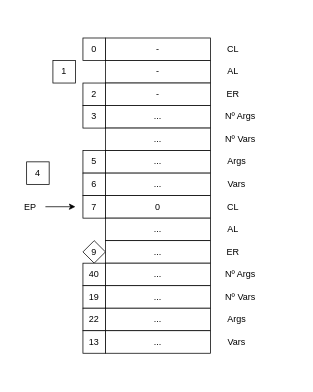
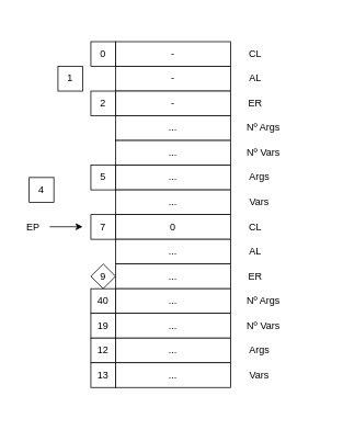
  <mxCell id="0" />
  <mxCell id="1" parent="0" />
  <mxCell id="2" value="" style="rounded=0;whiteSpace=wrap;html=1;strokeColor=none;" vertex="1" parent="1"><mxGeometry x="25" y="20" width="370" height="480" as="geometry" /></mxCell>
  <mxCell id="3" value="-" style="rounded=0;whiteSpace=wrap;html=1;" parent="1" vertex="1"><mxGeometry x="140" y="50" width="140" height="30" as="geometry" /></mxCell>
  <mxCell id="4" value="0" style="rounded=0;whiteSpace=wrap;html=1;" parent="1" vertex="1"><mxGeometry x="110" y="50" width="30" height="30" as="geometry" /></mxCell>
  <mxCell id="5" value="1" style="rounded=0;whiteSpace=wrap;html=1;" parent="1" vertex="1"><mxGeometry x="70" y="80" width="30" height="30" as="geometry" /></mxCell>
  <mxCell id="6" value="2" style="rounded=0;whiteSpace=wrap;html=1;" parent="1" vertex="1"><mxGeometry x="110" y="110" width="30" height="30" as="geometry" /></mxCell>
- <mxCell id="7" value="3" style="rounded=0;whiteSpace=wrap;html=1;" parent="1" vertex="1"><mxGeometry x="110" y="140" width="30" height="30" as="geometry" /></mxCell>
  <mxCell id="8" value="4" style="rounded=0;whiteSpace=wrap;html=1;" parent="1" vertex="1"><mxGeometry x="35" y="215" width="30" height="30" as="geometry" /></mxCell>
  <mxCell id="9" value="5" style="rounded=0;whiteSpace=wrap;html=1;" parent="1" vertex="1"><mxGeometry x="110" y="200" width="30" height="30" as="geometry" /></mxCell>
- <mxCell id="10" value="6" style="rounded=0;whiteSpace=wrap;html=1;" parent="1" vertex="1"><mxGeometry x="110" y="230" width="30" height="30" as="geometry" /></mxCell>
  <mxCell id="11" value="7" style="rounded=0;whiteSpace=wrap;html=1;" parent="1" vertex="1"><mxGeometry x="110" y="260" width="30" height="30" as="geometry" /></mxCell>
  <mxCell id="12" value="9" style="rhombus;whiteSpace=wrap;html=1;" parent="1" vertex="1"><mxGeometry x="110" y="320" width="30" height="30" as="geometry" /></mxCell>
  <mxCell id="13" value="40" style="rounded=0;whiteSpace=wrap;html=1;" parent="1" vertex="1"><mxGeometry x="110" y="350" width="30" height="30" as="geometry" /></mxCell>
  <mxCell id="14" value="19" style="rounded=0;whiteSpace=wrap;html=1;" parent="1" vertex="1"><mxGeometry x="110" y="380" width="30" height="30" as="geometry" /></mxCell>
  <mxCell id="15" value="-" style="rounded=0;whiteSpace=wrap;html=1;" parent="1" vertex="1"><mxGeometry x="140" y="80" width="140" height="30" as="geometry" /></mxCell>
  <mxCell id="16" value="-" style="rounded=0;whiteSpace=wrap;html=1;" parent="1" vertex="1"><mxGeometry x="140" y="110" width="140" height="30" as="geometry" /></mxCell>
  <mxCell id="17" value="..." style="rounded=0;whiteSpace=wrap;html=1;" parent="1" vertex="1"><mxGeometry x="140" y="140" width="140" height="30" as="geometry" /></mxCell>
  <mxCell id="18" value="..." style="rounded=0;whiteSpace=wrap;html=1;" parent="1" vertex="1"><mxGeometry x="140" y="170" width="140" height="30" as="geometry" /></mxCell>
  <mxCell id="19" value="..." style="rounded=0;whiteSpace=wrap;html=1;" parent="1" vertex="1"><mxGeometry x="140" y="200" width="140" height="30" as="geometry" /></mxCell>
  <mxCell id="20" value="..." style="rounded=0;whiteSpace=wrap;html=1;" parent="1" vertex="1"><mxGeometry x="140" y="230" width="140" height="30" as="geometry" /></mxCell>
  <mxCell id="21" value="&lt;span&gt;0&lt;/span&gt;" style="rounded=0;whiteSpace=wrap;html=1;" parent="1" vertex="1"><mxGeometry x="140" y="260" width="140" height="30" as="geometry" /></mxCell>
  <mxCell id="22" value="..." style="rounded=0;whiteSpace=wrap;html=1;" parent="1" vertex="1"><mxGeometry x="140" y="290" width="140" height="30" as="geometry" /></mxCell>
  <mxCell id="23" value="..." style="rounded=0;whiteSpace=wrap;html=1;" parent="1" vertex="1"><mxGeometry x="140" y="320" width="140" height="30" as="geometry" /></mxCell>
  <mxCell id="24" value="..." style="rounded=0;whiteSpace=wrap;html=1;" parent="1" vertex="1"><mxGeometry x="140" y="350" width="140" height="30" as="geometry" /></mxCell>
  <mxCell id="25" value="..." style="rounded=0;whiteSpace=wrap;html=1;" parent="1" vertex="1"><mxGeometry x="140" y="380" width="140" height="30" as="geometry" /></mxCell>
  <mxCell id="26" value="CL" style="text;html=1;strokeColor=none;fillColor=none;align=center;verticalAlign=middle;whiteSpace=wrap;rounded=0;" parent="1" vertex="1"><mxGeometry x="290" y="55" width="40" height="20" as="geometry" /></mxCell>
  <mxCell id="27" value="AL" style="text;html=1;strokeColor=none;fillColor=none;align=center;verticalAlign=middle;whiteSpace=wrap;rounded=0;" parent="1" vertex="1"><mxGeometry x="290" y="85" width="40" height="20" as="geometry" /></mxCell>
  <mxCell id="28" value="ER" style="text;html=1;strokeColor=none;fillColor=none;align=center;verticalAlign=middle;whiteSpace=wrap;rounded=0;" parent="1" vertex="1"><mxGeometry x="290" y="115" width="40" height="20" as="geometry" /></mxCell>
  <mxCell id="29" value="EP" style="text;html=1;strokeColor=none;fillColor=none;align=center;verticalAlign=middle;whiteSpace=wrap;rounded=0;" parent="1" vertex="1"><mxGeometry x="20" y="265" width="40" height="20" as="geometry" /></mxCell>
- <mxCell id="30" value="22" style="rounded=0;whiteSpace=wrap;html=1;" parent="1" vertex="1"><mxGeometry x="110" y="410" width="30" height="30" as="geometry" /></mxCell>
+ <mxCell id="30" value="12" style="rounded=0;whiteSpace=wrap;html=1;" parent="1" vertex="1"><mxGeometry x="110" y="410" width="30" height="30" as="geometry" /></mxCell>
  <mxCell id="31" value="..." style="rounded=0;whiteSpace=wrap;html=1;" parent="1" vertex="1"><mxGeometry x="140" y="410" width="140" height="30" as="geometry" /></mxCell>
  <mxCell id="32" value="Nº Args" style="text;html=1;strokeColor=none;fillColor=none;align=center;verticalAlign=middle;whiteSpace=wrap;rounded=0;" vertex="1" parent="1"><mxGeometry x="290" y="145" width="60" height="20" as="geometry" /></mxCell>
  <mxCell id="33" value="Nº Vars" style="text;html=1;strokeColor=none;fillColor=none;align=center;verticalAlign=middle;whiteSpace=wrap;rounded=0;" vertex="1" parent="1"><mxGeometry x="290" y="175" width="60" height="20" as="geometry" /></mxCell>
  <mxCell id="34" value="Args" style="text;html=1;strokeColor=none;fillColor=none;align=center;verticalAlign=middle;whiteSpace=wrap;rounded=0;" vertex="1" parent="1"><mxGeometry x="290" y="205" width="50" height="20" as="geometry" /></mxCell>
  <mxCell id="35" value="Vars" style="text;html=1;strokeColor=none;fillColor=none;align=center;verticalAlign=middle;whiteSpace=wrap;rounded=0;" vertex="1" parent="1"><mxGeometry x="290" y="235" width="50" height="20" as="geometry" /></mxCell>
  <mxCell id="36" value="CL" style="text;html=1;strokeColor=none;fillColor=none;align=center;verticalAlign=middle;whiteSpace=wrap;rounded=0;" vertex="1" parent="1"><mxGeometry x="290" y="265" width="40" height="20" as="geometry" /></mxCell>
  <mxCell id="37" value="AL" style="text;html=1;strokeColor=none;fillColor=none;align=center;verticalAlign=middle;whiteSpace=wrap;rounded=0;" vertex="1" parent="1"><mxGeometry x="290" y="295" width="40" height="20" as="geometry" /></mxCell>
  <mxCell id="38" value="ER" style="text;html=1;strokeColor=none;fillColor=none;align=center;verticalAlign=middle;whiteSpace=wrap;rounded=0;" vertex="1" parent="1"><mxGeometry x="290" y="325" width="40" height="20" as="geometry" /></mxCell>
  <mxCell id="39" value="Nº Args" style="text;html=1;strokeColor=none;fillColor=none;align=center;verticalAlign=middle;whiteSpace=wrap;rounded=0;" vertex="1" parent="1"><mxGeometry x="290" y="355" width="60" height="20" as="geometry" /></mxCell>
  <mxCell id="40" value="Nº Vars" style="text;html=1;strokeColor=none;fillColor=none;align=center;verticalAlign=middle;whiteSpace=wrap;rounded=0;" vertex="1" parent="1"><mxGeometry x="290" y="385" width="60" height="20" as="geometry" /></mxCell>
  <mxCell id="41" value="Args" style="text;html=1;strokeColor=none;fillColor=none;align=center;verticalAlign=middle;whiteSpace=wrap;rounded=0;" vertex="1" parent="1"><mxGeometry x="290" y="415" width="50" height="20" as="geometry" /></mxCell>
  <mxCell id="42" value="Vars" style="text;html=1;strokeColor=none;fillColor=none;align=center;verticalAlign=middle;whiteSpace=wrap;rounded=0;" vertex="1" parent="1"><mxGeometry x="290" y="445" width="50" height="20" as="geometry" /></mxCell>
  <mxCell id="43" value="13" style="rounded=0;whiteSpace=wrap;html=1;" vertex="1" parent="1"><mxGeometry x="110" y="440" width="30" height="30" as="geometry" /></mxCell>
  <mxCell id="44" value="..." style="rounded=0;whiteSpace=wrap;html=1;" vertex="1" parent="1"><mxGeometry x="140" y="440" width="140" height="30" as="geometry" /></mxCell>
  <mxCell id="45" value="" style="endArrow=classic;html=1;" edge="1" parent="1"><mxGeometry width="50" height="50" relative="1" as="geometry"><mxPoint x="60" y="274.8" as="sourcePoint" /><mxPoint x="100" y="274.8" as="targetPoint" /></mxGeometry></mxCell>
